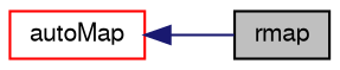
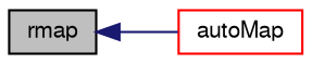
  digraph {
    rankdir=LR
    node [fontname=FreeSans fontsize=10 shape=record]
    n1 [color=black fillcolor=grey75 fontcolor=black height=0.2 label=rmap style=filled width=0.4]
    n2 [color=red height=0.2 label=autoMap width=0.4]
-   n2 -> n1 [color=midnightblue dir=back fontname=FreeSans fontsize=10 labelfontname=FreeSans labelfontsize=10 style=solid]
+   n1 -> n2 [color=midnightblue dir=back fontname=FreeSans fontsize=10 labelfontname=FreeSans labelfontsize=10 style=solid]
  }
